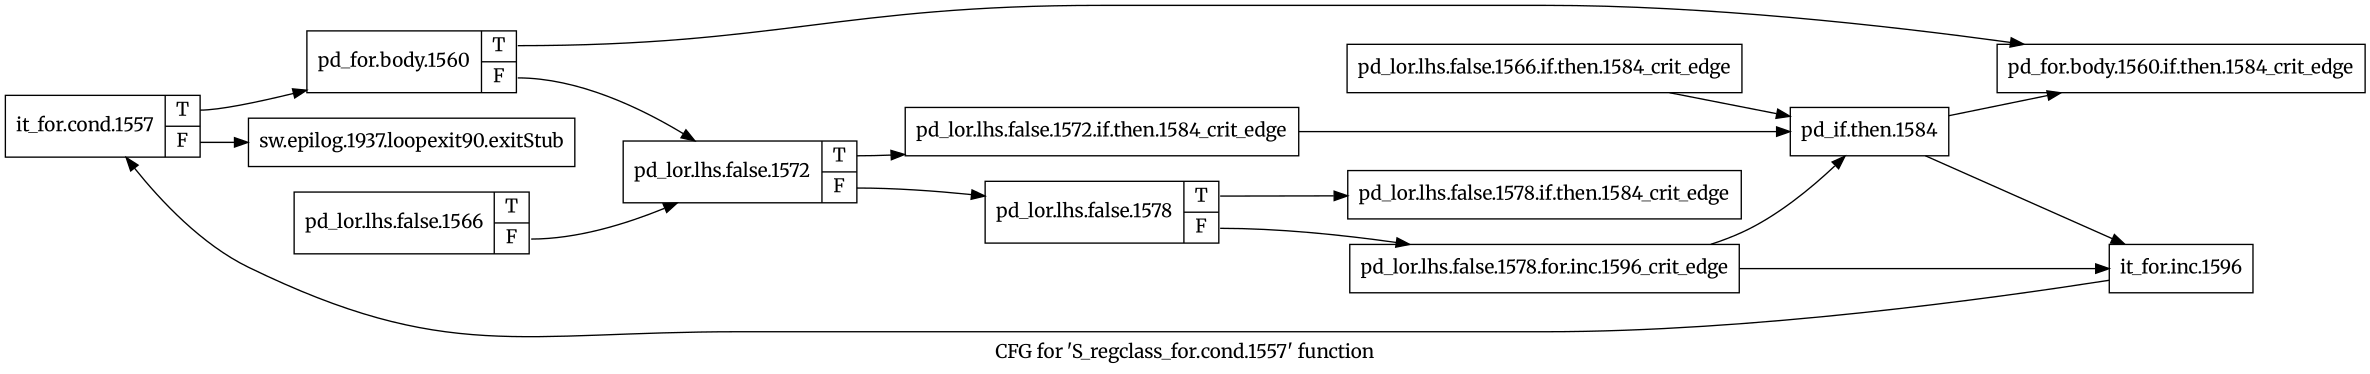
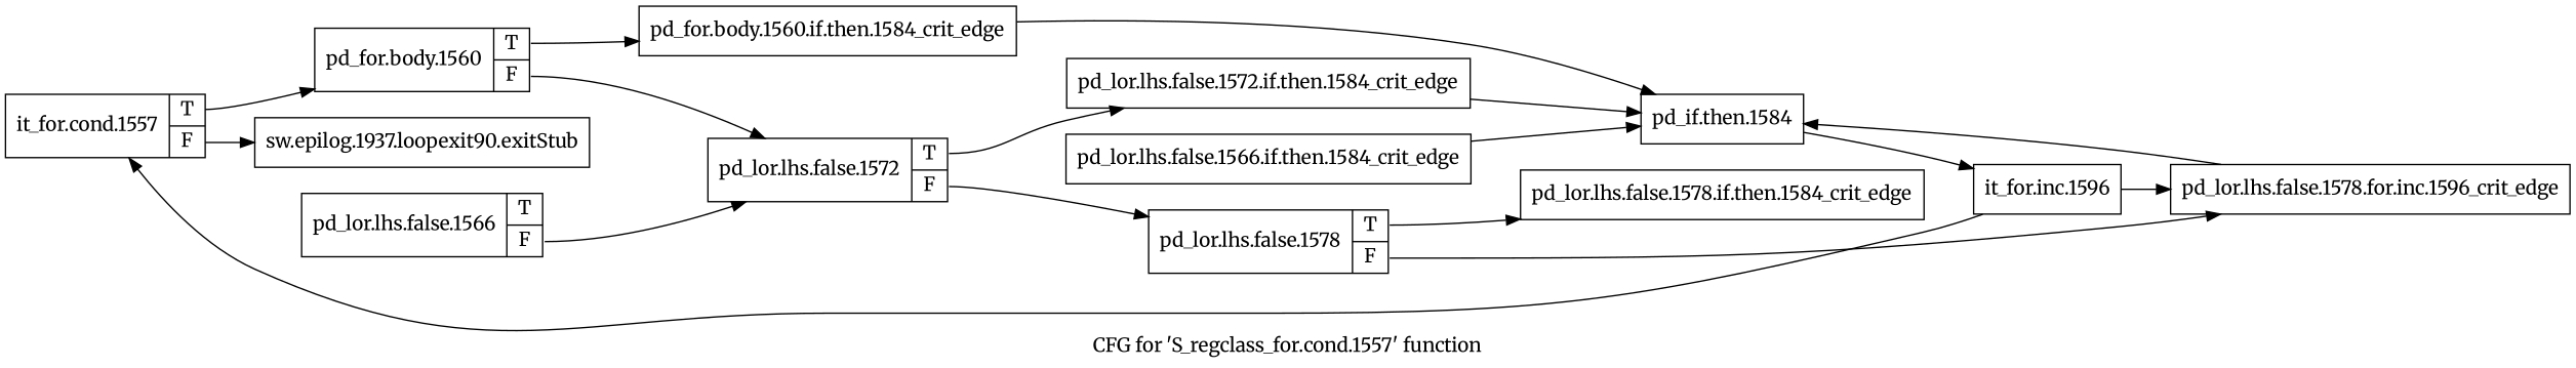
  digraph {
    fontname=Merriweather
    label="CFG for 'S_regclass_for.cond.1557' function"
    rankdir=LR
    node [fontname=Merriweather shape=record]
    edge [fontname=Merriweather]
    n1 [label="{it_for.cond.1557|{<s0>T|<s1>F}}"]
    n2 [label="{sw.epilog.1937.loopexit90.exitStub}"]
    n3 [label="{pd_for.body.1560|{<s0>T|<s1>F}}"]
    n4 [label="{pd_for.body.1560.if.then.1584_crit_edge}"]
    n5 [label="{pd_lor.lhs.false.1572|{<s0>T|<s1>F}}"]
    n6 [label="{pd_if.then.1584}"]
    n7 [label="{pd_lor.lhs.false.1566|{<s0>T|<s1>F}}"]
    n8 [label="{it_for.inc.1596}"]
    n9 [label="{pd_lor.lhs.false.1566.if.then.1584_crit_edge}"]
    n10 [label="{pd_lor.lhs.false.1572.if.then.1584_crit_edge}"]
    n11 [label="{pd_lor.lhs.false.1578|{<s0>T|<s1>F}}"]
    n12 [label="{pd_lor.lhs.false.1578.if.then.1584_crit_edge}"]
    n13 [label="{pd_lor.lhs.false.1578.for.inc.1596_crit_edge}"]
    n1 -> n2 [tailport=s1]
    n1 -> n3 [tailport=s0]
    n3 -> n4 [tailport=s0]
    n3 -> n5 [tailport=s1]
-   n6 -> n4
+   n4 -> n6
    n5 -> n10 [tailport=s0]
    n5 -> n11 [tailport=s1]
    n6 -> n8
    n7 -> n5 [tailport=s1]
    n8 -> n1
    n9 -> n6
    n10 -> n6
    n11 -> n12 [tailport=s0]
    n11 -> n13 [tailport=s1]
    n13 -> n6
-   n13 -> n8
+   n8 -> n13
  }
